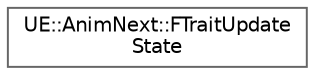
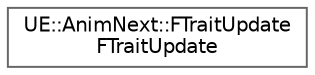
  digraph {
    rankdir=LR
-   n1 [color=grey40 fillcolor=white fontname=Helvetica fontsize=10 height=0.2 label="UE::AnimNext::FTraitUpdate\lState" shape=box style=filled width=0.4]
+   n1 [color=grey40 fillcolor=white fontname=Helvetica fontsize=10 height=0.2 label="UE::AnimNext::FTraitUpdate\lFTraitUpdate" shape=box style=filled width=0.4]
  }
